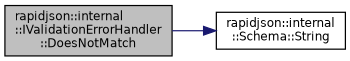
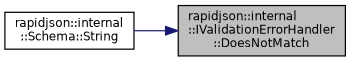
  digraph {
    rankdir=RL
    node [color=black fontname=Helvetica fontsize=10 shape=record style=filled]
    n1 [fillcolor=grey75 fontcolor=black height=0.2 label="rapidjson::internal\l::IValidationErrorHandler\l::DoesNotMatch" width=0.4]
    n2 [fillcolor=white height=0.2 label="rapidjson::internal\l::Schema::String" width=0.4]
-   n2 -> n1 [color=midnightblue dir=back fontname=Helvetica fontsize=10 labelfontname=Helvetica labelfontsize=10 style=solid]
+   n1 -> n2 [color=midnightblue dir=back fontname=Helvetica fontsize=10 labelfontname=Helvetica labelfontsize=10 style=solid]
  }
